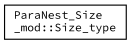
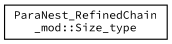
  digraph {
    rankdir=LR
    fontname="Source Code Pro"
-   n1 [color=black fillcolor=white fontname="Source Code Pro" fontsize=10 height=0.2 label="ParaNest_Size\l_mod::Size_type" shape=record style=filled width=0.4]
+   n1 [color=black fillcolor=white fontname="Source Code Pro" fontsize=10 height=0.2 label="ParaNest_RefinedChain\l_mod::Size_type" shape=record style=filled width=0.4]
  }
